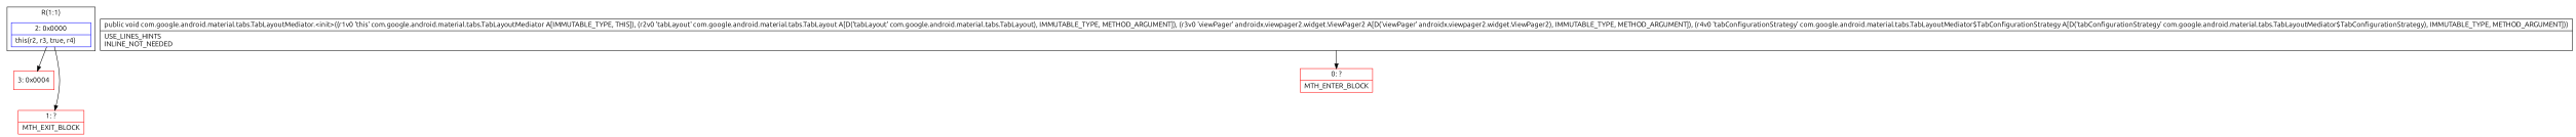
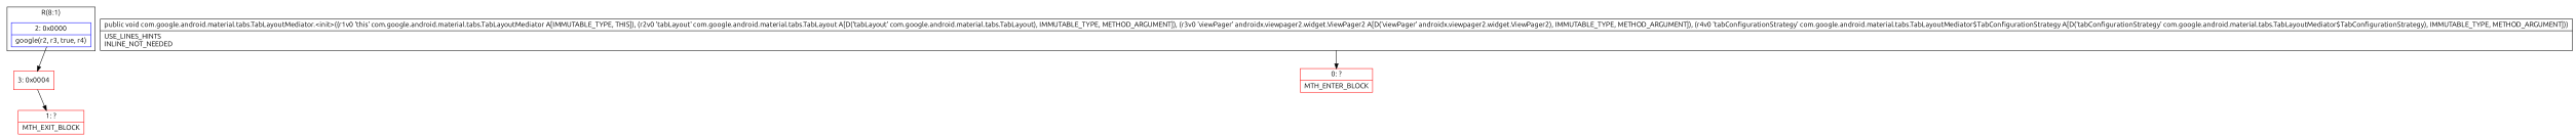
  digraph {
    fontname=Ubuntu
    node [color=red fontname=Ubuntu shape=record]
    edge [fontname=Ubuntu]
-   n1 [color=blue label="{2\:\ 0x0000|this(r2, r3, true, r4)\l}"]
+   n1 [color=blue label="{2\:\ 0x0000|google(r2, r3, true, r4)\l}"]
    n2 [label="{3\:\ 0x0004}"]
    n3 [label="{1\:\ ?|MTH_EXIT_BLOCK\l}"]
    n4 [label="{0\:\ ?|MTH_ENTER_BLOCK\l}"]
    n5 [label="{public void com.google.android.material.tabs.TabLayoutMediator.\<init\>((r1v0 'this' com.google.android.material.tabs.TabLayoutMediator A[IMMUTABLE_TYPE, THIS]), (r2v0 'tabLayout' com.google.android.material.tabs.TabLayout A[D('tabLayout' com.google.android.material.tabs.TabLayout), IMMUTABLE_TYPE, METHOD_ARGUMENT]), (r3v0 'viewPager' androidx.viewpager2.widget.ViewPager2 A[D('viewPager' androidx.viewpager2.widget.ViewPager2), IMMUTABLE_TYPE, METHOD_ARGUMENT]), (r4v0 'tabConfigurationStrategy' com.google.android.material.tabs.TabLayoutMediator$TabConfigurationStrategy A[D('tabConfigurationStrategy' com.google.android.material.tabs.TabLayoutMediator$TabConfigurationStrategy), IMMUTABLE_TYPE, METHOD_ARGUMENT]))  | USE_LINES_HINTS\lINLINE_NOT_NEEDED\l}" color=""]
    subgraph cluster_1 {
-     label="R(1:1)"
+     label="R(8:1)"
      n1
    }
    n1 -> n2
-   n1 -> n3
+   n2 -> n3
    n5 -> n4
  }
